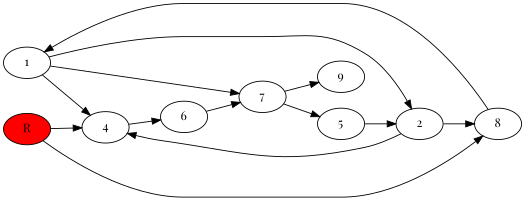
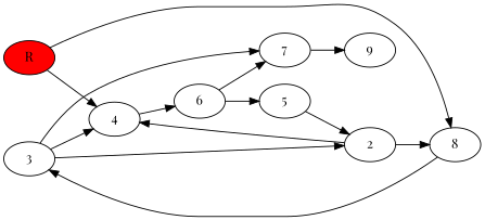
  digraph {
    fontname="Playfair Display"
    rankdir=LR
    node [fontname="Playfair Display"]
    edge [fontname="Playfair Display"]
-   1
+   1 [label=3]
    4
    7
    2
    6
    5
    9
    8
    R [fillcolor="#ff0000" style=filled]
    1 -> 4
    1 -> 7
    1 -> 2
    4 -> 6
    7 -> 9
    2 -> 4
    2 -> 8
    6 -> 7
-   7 -> 5
+   6 -> 5
    5 -> 2
    8 -> 1
    R -> 4
    R -> 8
  }
